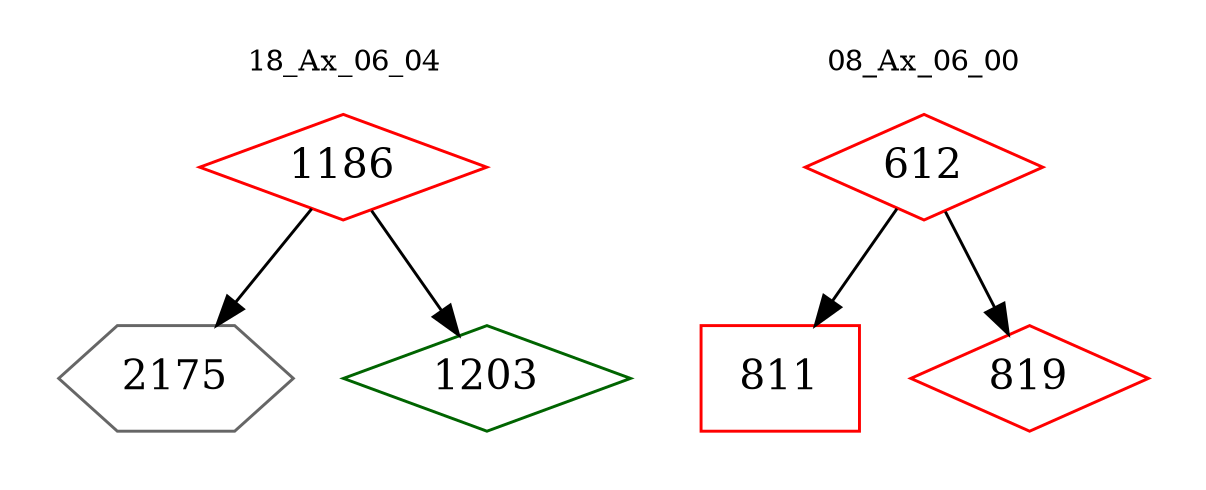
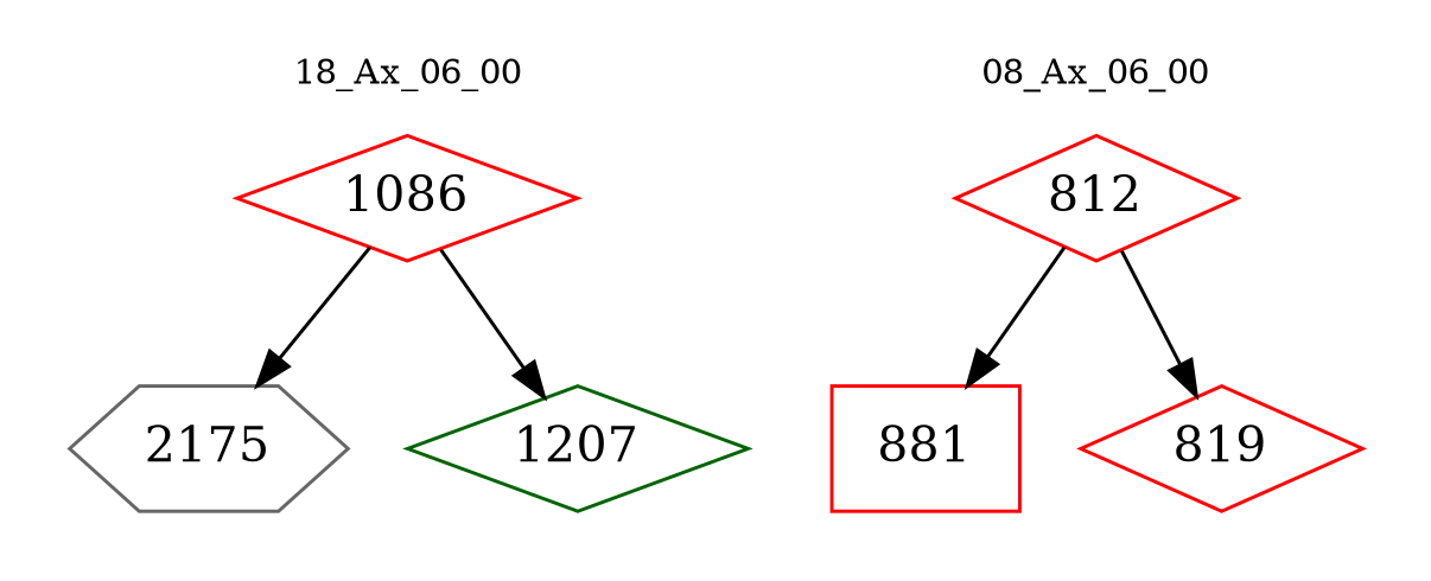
  digraph {
    node [color=red shape=diamond]
    edge [color=black]
-   n1 [label=1186]
+   n1 [label=1086]
    n2 [color=gray40 label=2175 shape=hexagon]
-   n3 [color=darkgreen label=1203]
-   n4 [label=612]
-   n5 [label=811 shape=box]
+   n3 [color=darkgreen label=1207]
+   n4 [label=812]
+   n5 [label=881 shape=box]
    n6 [label=819]
    subgraph cluster_1 {
      color=white
      fontsize=10
-     label="18_Ax_06_04"
+     label="18_Ax_06_00"
      n1
      n2
      n3
    }
    subgraph cluster_2 {
      color=white
      fontsize=10
      label="08_Ax_06_00"
      n4
      n5
      n6
    }
    n1 -> n2
    n1 -> n3
    n4 -> n5
    n4 -> n6
  }
